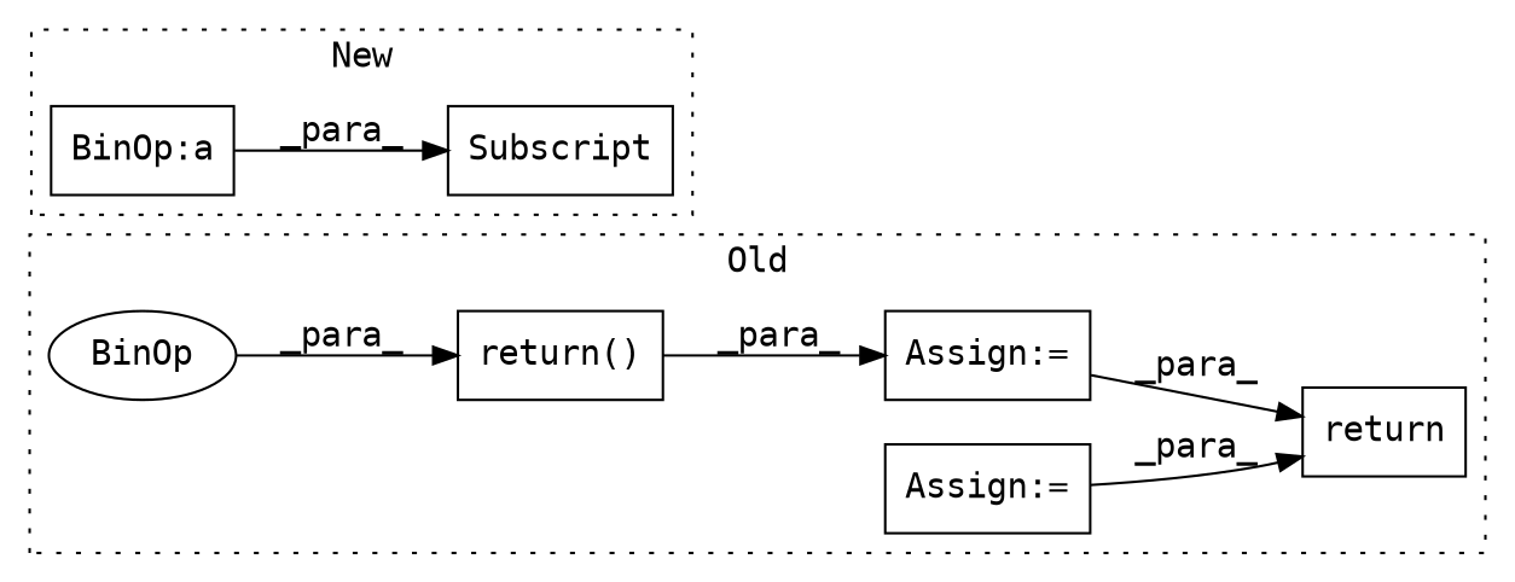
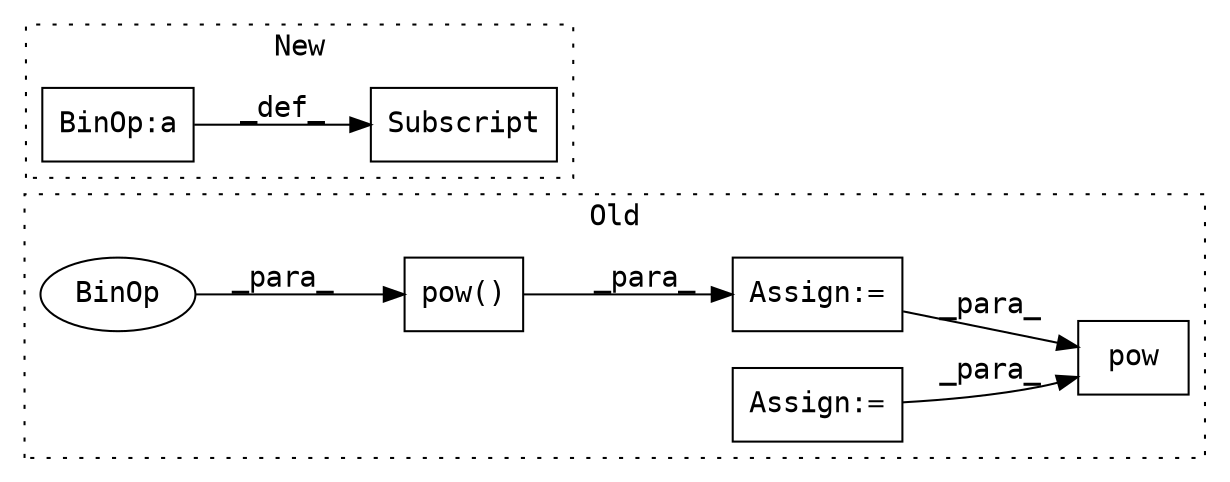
  digraph {
    fontname="DejaVu Sans Mono"
    rankdir=LR
    node [a=68 fontname="DejaVu Sans Mono" l=3 shape=box]
    edge [fontname="DejaVu Sans Mono"]
-   n1 [a=75 l="7,1" label="return()" s="4508,4525"]
+   n1 [a=75 l="7,1" label="pow()" s="4508,4525"]
    n2 [a=76 l=4 label=BinOp s=4521 shape=ellipse]
    n3 [label="Assign:=" s=4929]
-   n4 [a=93 l=7 label=return s=5643]
+   n4 [a=93 l=7 label=pow s=5643]
    n5 [label="Assign:=" s=5447]
    n6 [a=63 l="27,0" label=Subscript s="5483,0"]
    n7 [a=82 label="BinOp:a" s=5176]
    subgraph cluster_1 {
      label=Old
      style=dotted
      n1
      n2
      n3
      n4
      n5
    }
    subgraph cluster_2 {
      label=New
      style=dotted
      n6
      n7
    }
    n1 -> n3 [label=_para_]
    n2 -> n1 [label=_para_]
    n3 -> n4 [label=_para_]
    n5 -> n4 [label=_para_]
-   n7 -> n6 [label=_para_]
+   n7 -> n6 [label=_def_]
  }
